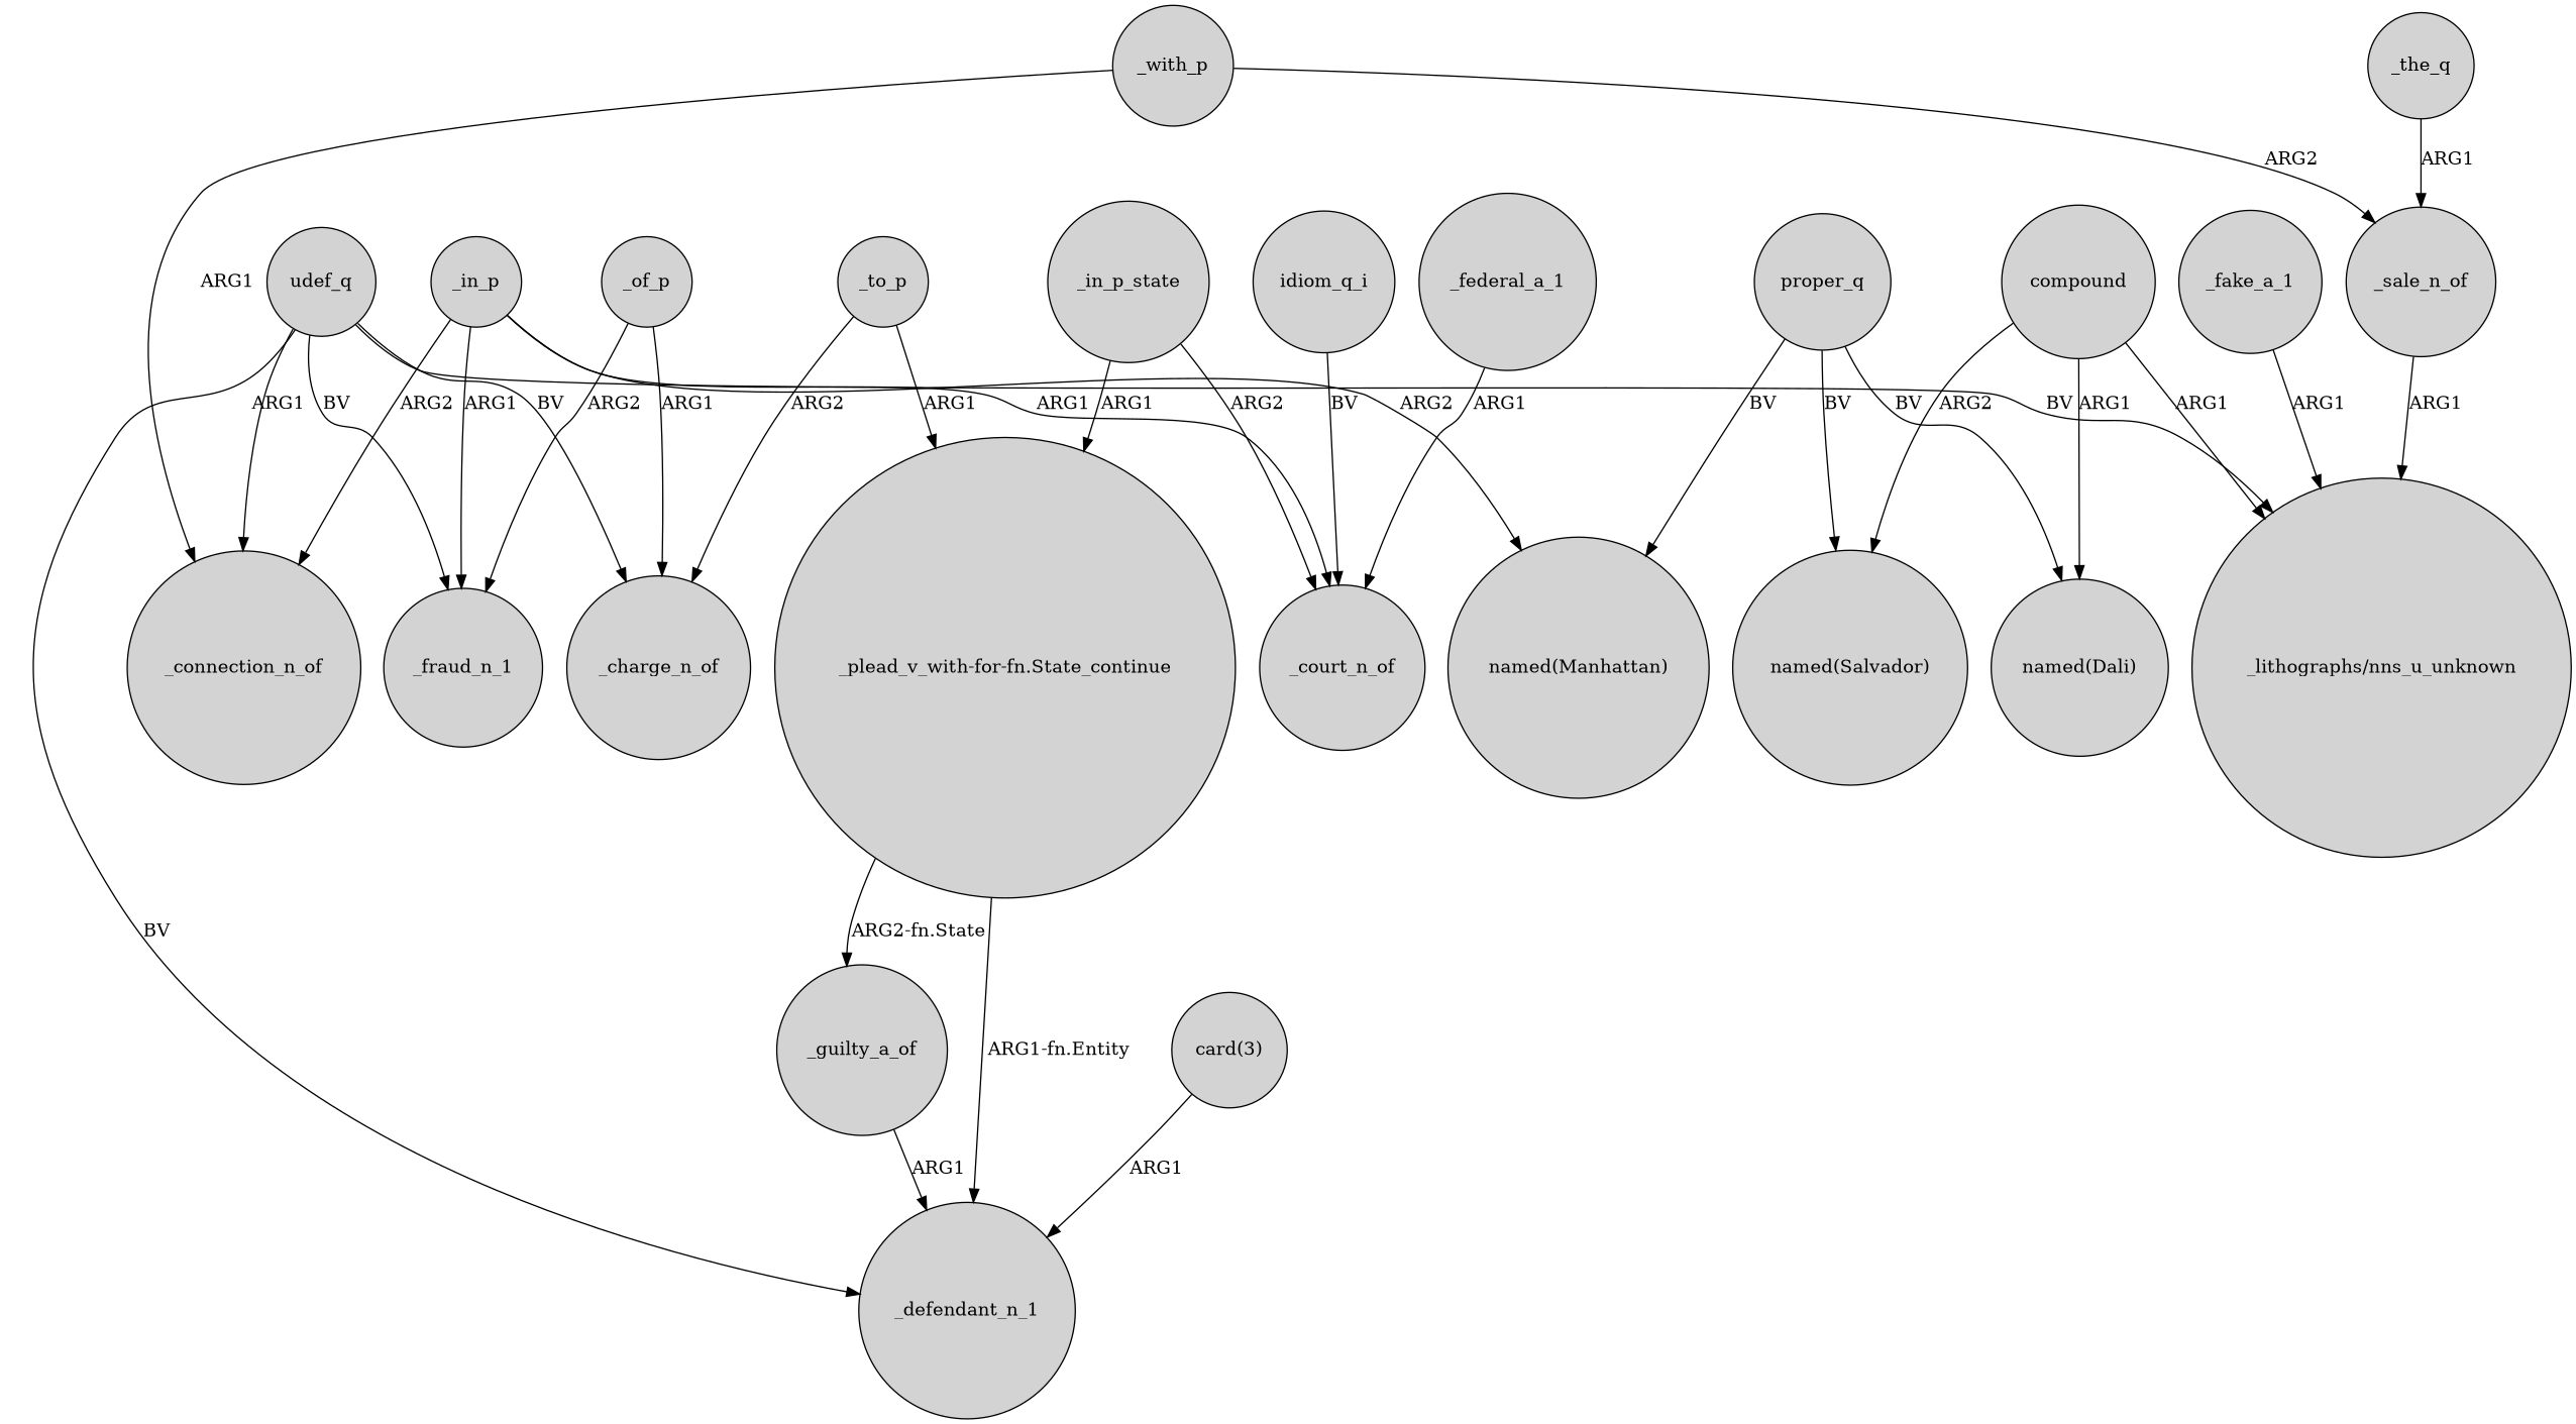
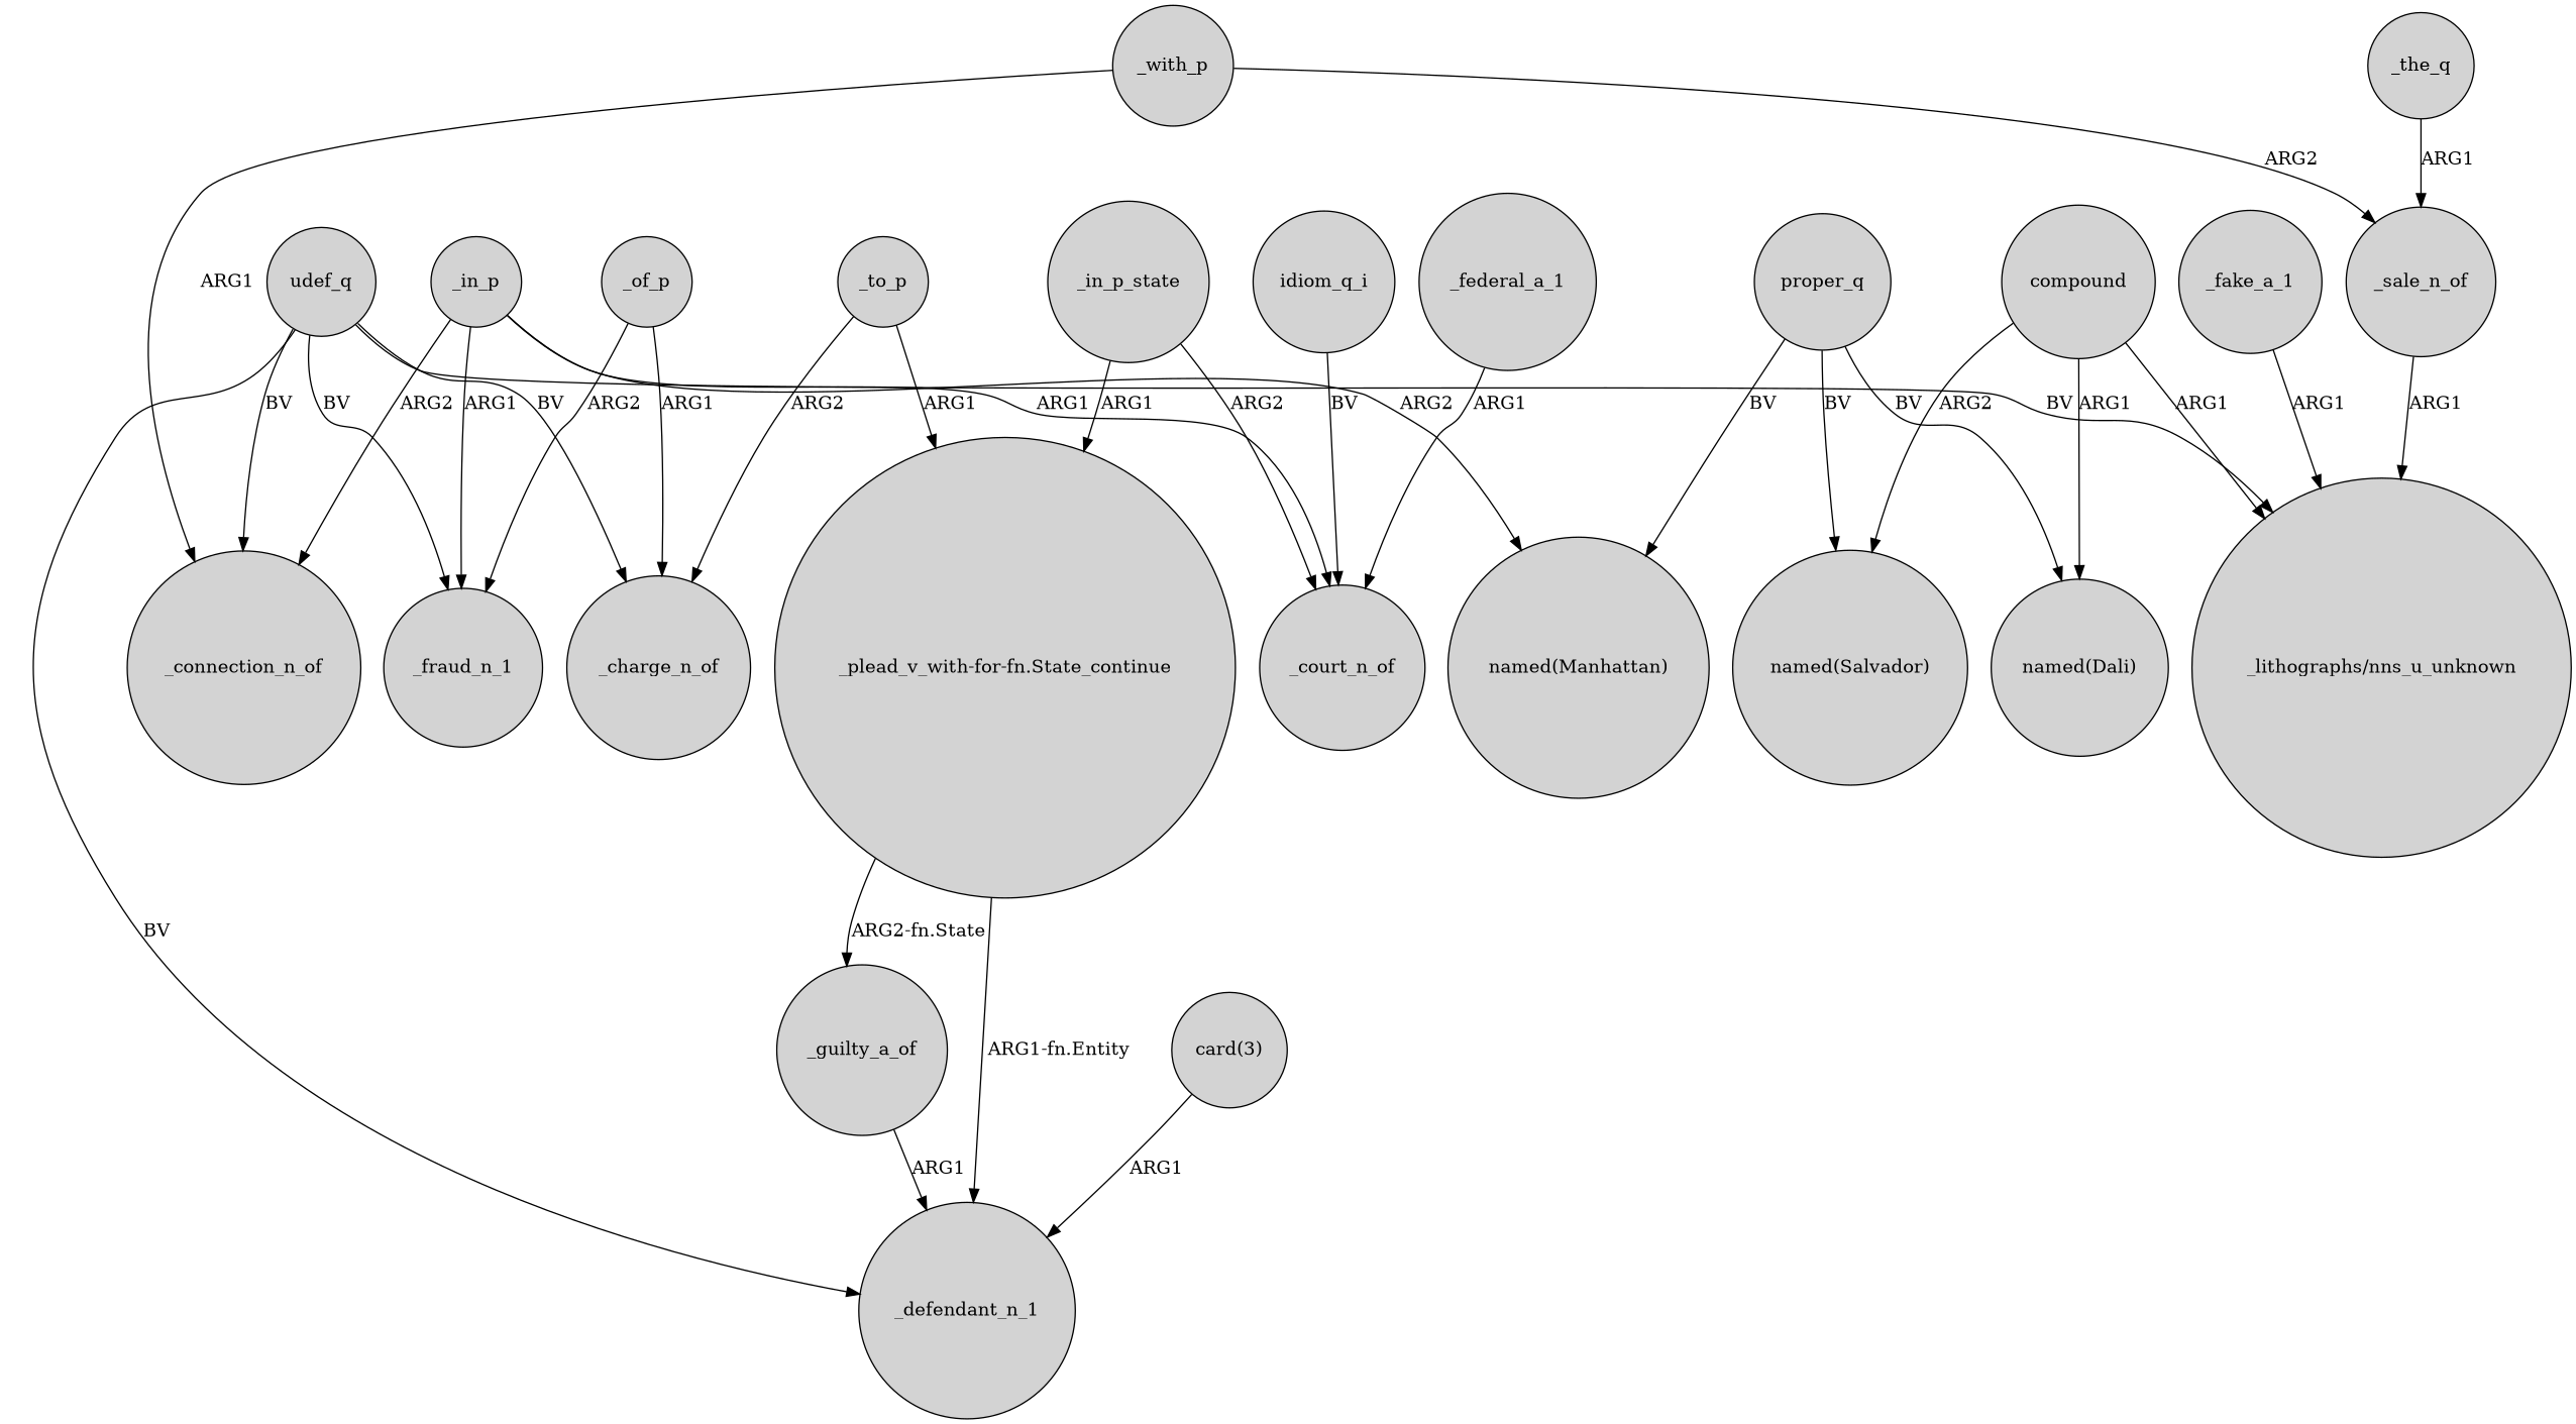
  digraph {
    node [shape=circle style=filled]
    udef_q
    _connection_n_of
    "_lithographs/nns_u_unknown"
    _defendant_n_1
    _charge_n_of
    _fraud_n_1
    _in_p
    _court_n_of
    "named(Manhattan)"
    _in_p_state
    "_plead_v_with-for-fn.State_continue"
    _guilty_a_of
    _with_p
    _sale_n_of
    proper_q
    "named(Dali)"
    "named(Salvador)"
    _fake_a_1
    compound
    "card(3)"
    _of_p
    _to_p
    idiom_q_i
    _the_q
    _federal_a_1
-   udef_q -> _connection_n_of [label=ARG1]
+   udef_q -> _connection_n_of [label=BV]
    udef_q -> "_lithographs/nns_u_unknown" [label=BV]
    udef_q -> _defendant_n_1 [label=BV]
    udef_q -> _charge_n_of [label=BV]
    udef_q -> _fraud_n_1 [label=BV]
    _in_p -> _connection_n_of [label=ARG2]
    _in_p -> _fraud_n_1 [label=ARG1]
    _in_p -> _court_n_of [label=ARG1]
    _in_p -> "named(Manhattan)" [label=ARG2]
    _in_p_state -> _court_n_of [label=ARG2]
    _in_p_state -> "_plead_v_with-for-fn.State_continue" [label=ARG1]
    "_plead_v_with-for-fn.State_continue" -> _defendant_n_1 [label="ARG1-fn.Entity"]
    "_plead_v_with-for-fn.State_continue" -> _guilty_a_of [label="ARG2-fn.State"]
    _guilty_a_of -> _defendant_n_1 [label=ARG1]
    _with_p -> _connection_n_of [label=ARG1]
    _with_p -> _sale_n_of [label=ARG2]
    _sale_n_of -> "_lithographs/nns_u_unknown" [label=ARG1]
    proper_q -> "named(Manhattan)" [label=BV]
    proper_q -> "named(Dali)" [label=BV]
    proper_q -> "named(Salvador)" [label=BV]
    _fake_a_1 -> "_lithographs/nns_u_unknown" [label=ARG1]
    compound -> "_lithographs/nns_u_unknown" [label=ARG1]
    compound -> "named(Dali)" [label=ARG1]
    compound -> "named(Salvador)" [label=ARG2]
    "card(3)" -> _defendant_n_1 [label=ARG1]
    _of_p -> _charge_n_of [label=ARG1]
    _of_p -> _fraud_n_1 [label=ARG2]
    _to_p -> _charge_n_of [label=ARG2]
    _to_p -> "_plead_v_with-for-fn.State_continue" [label=ARG1]
    idiom_q_i -> _court_n_of [label=BV]
    _the_q -> _sale_n_of [label=ARG1]
    _federal_a_1 -> _court_n_of [label=ARG1]
  }
